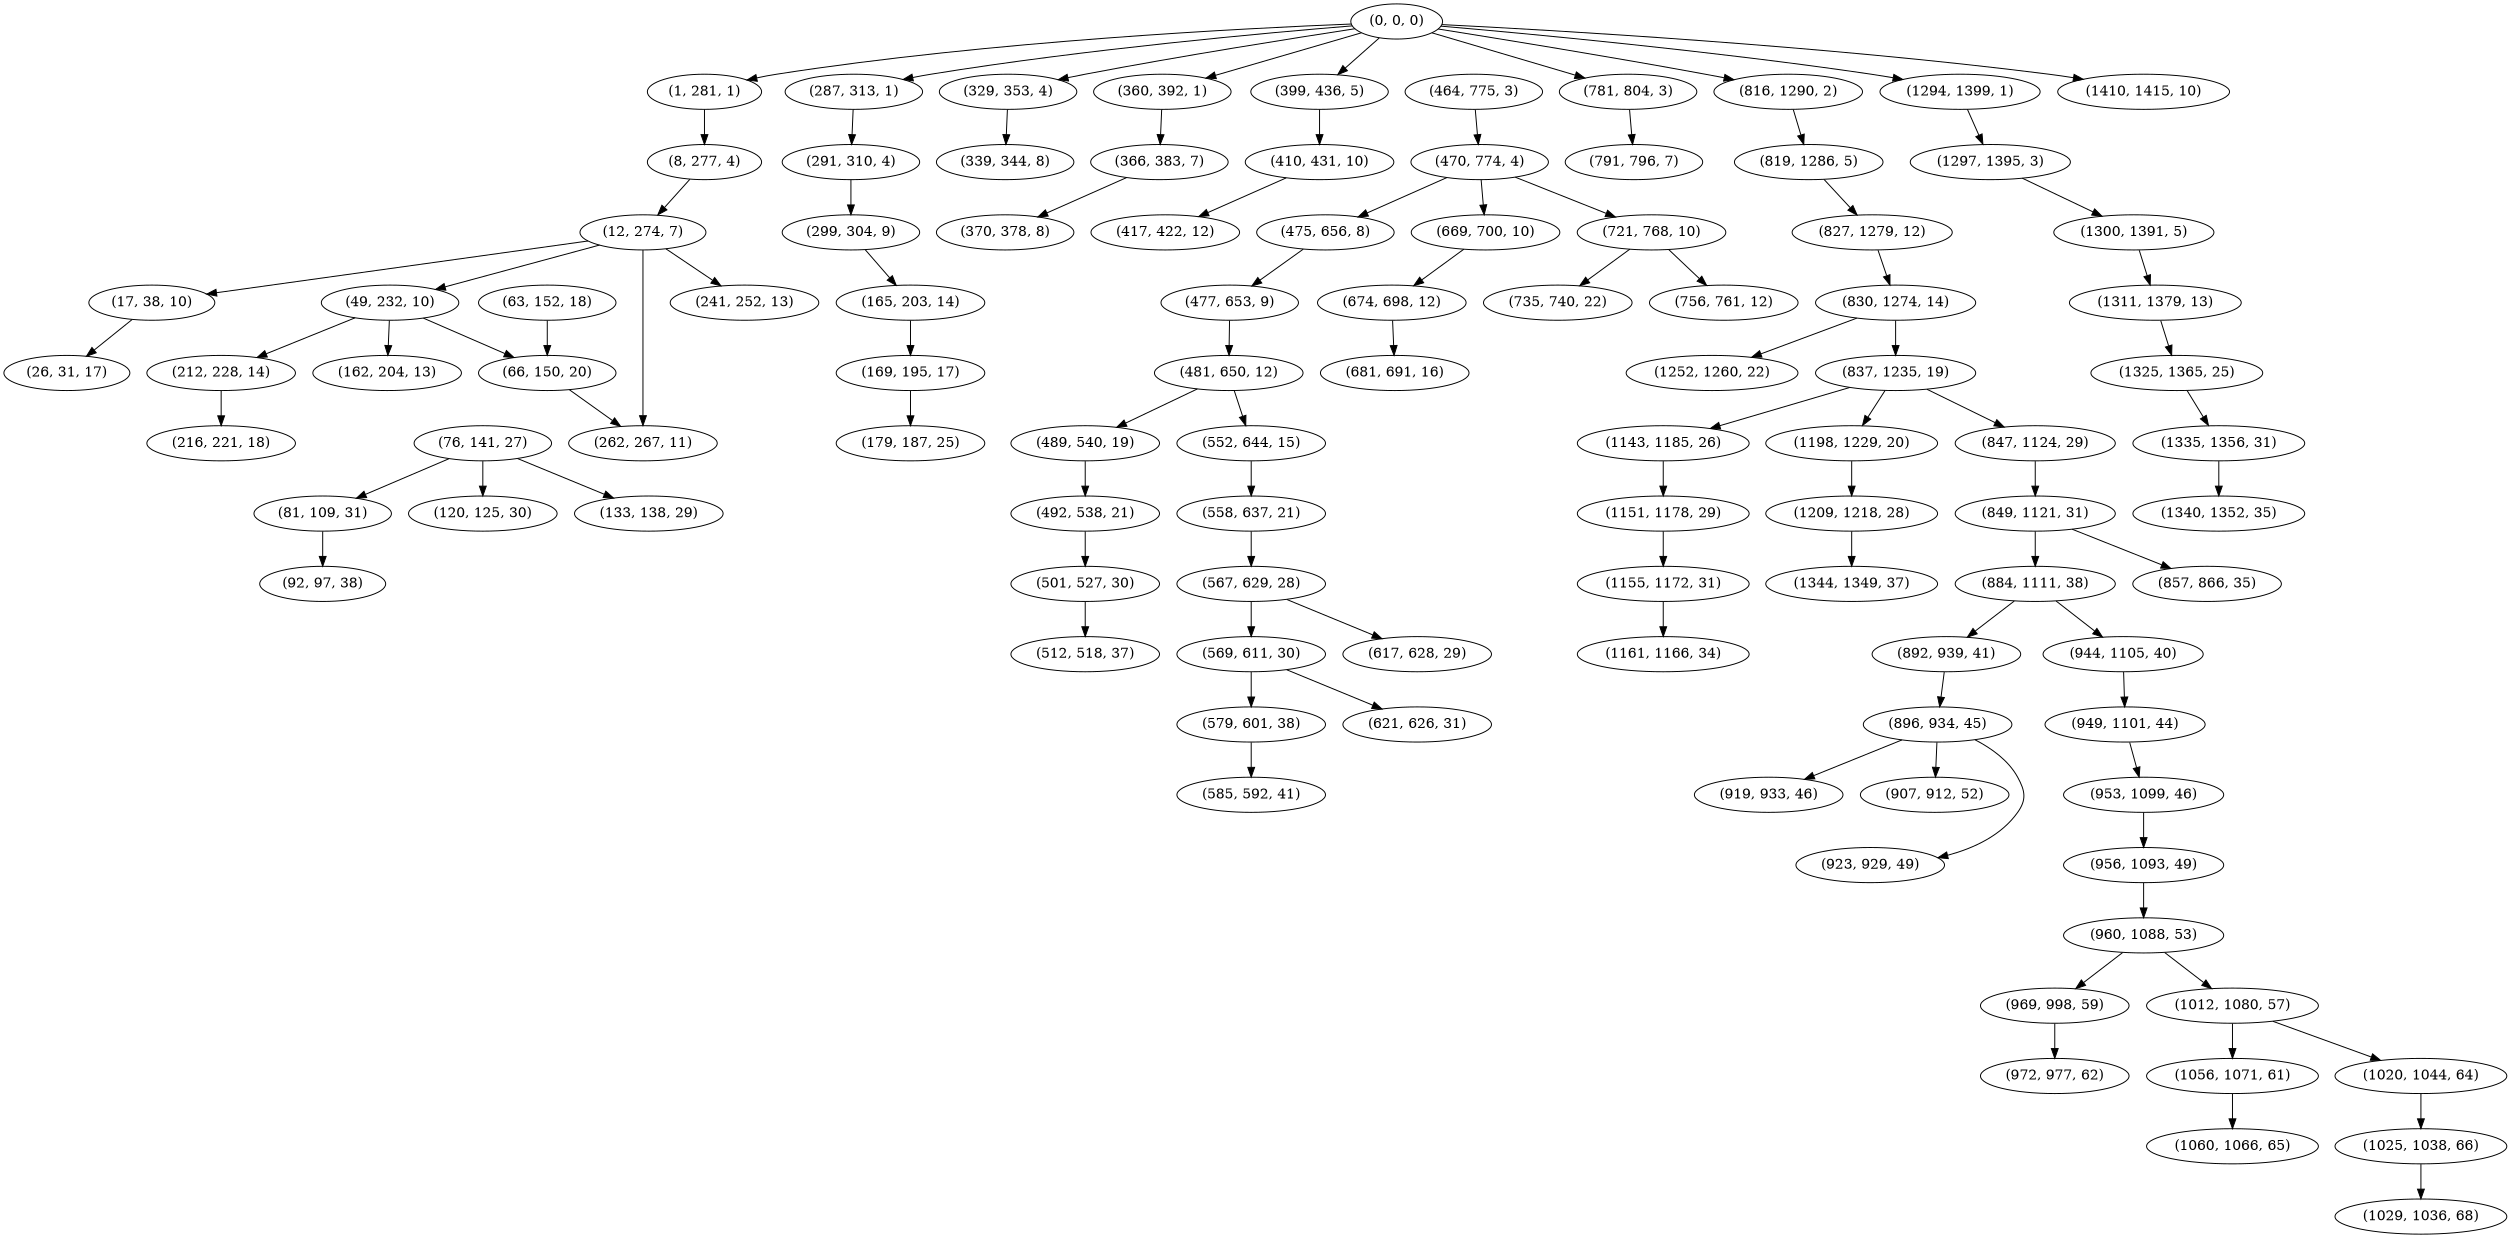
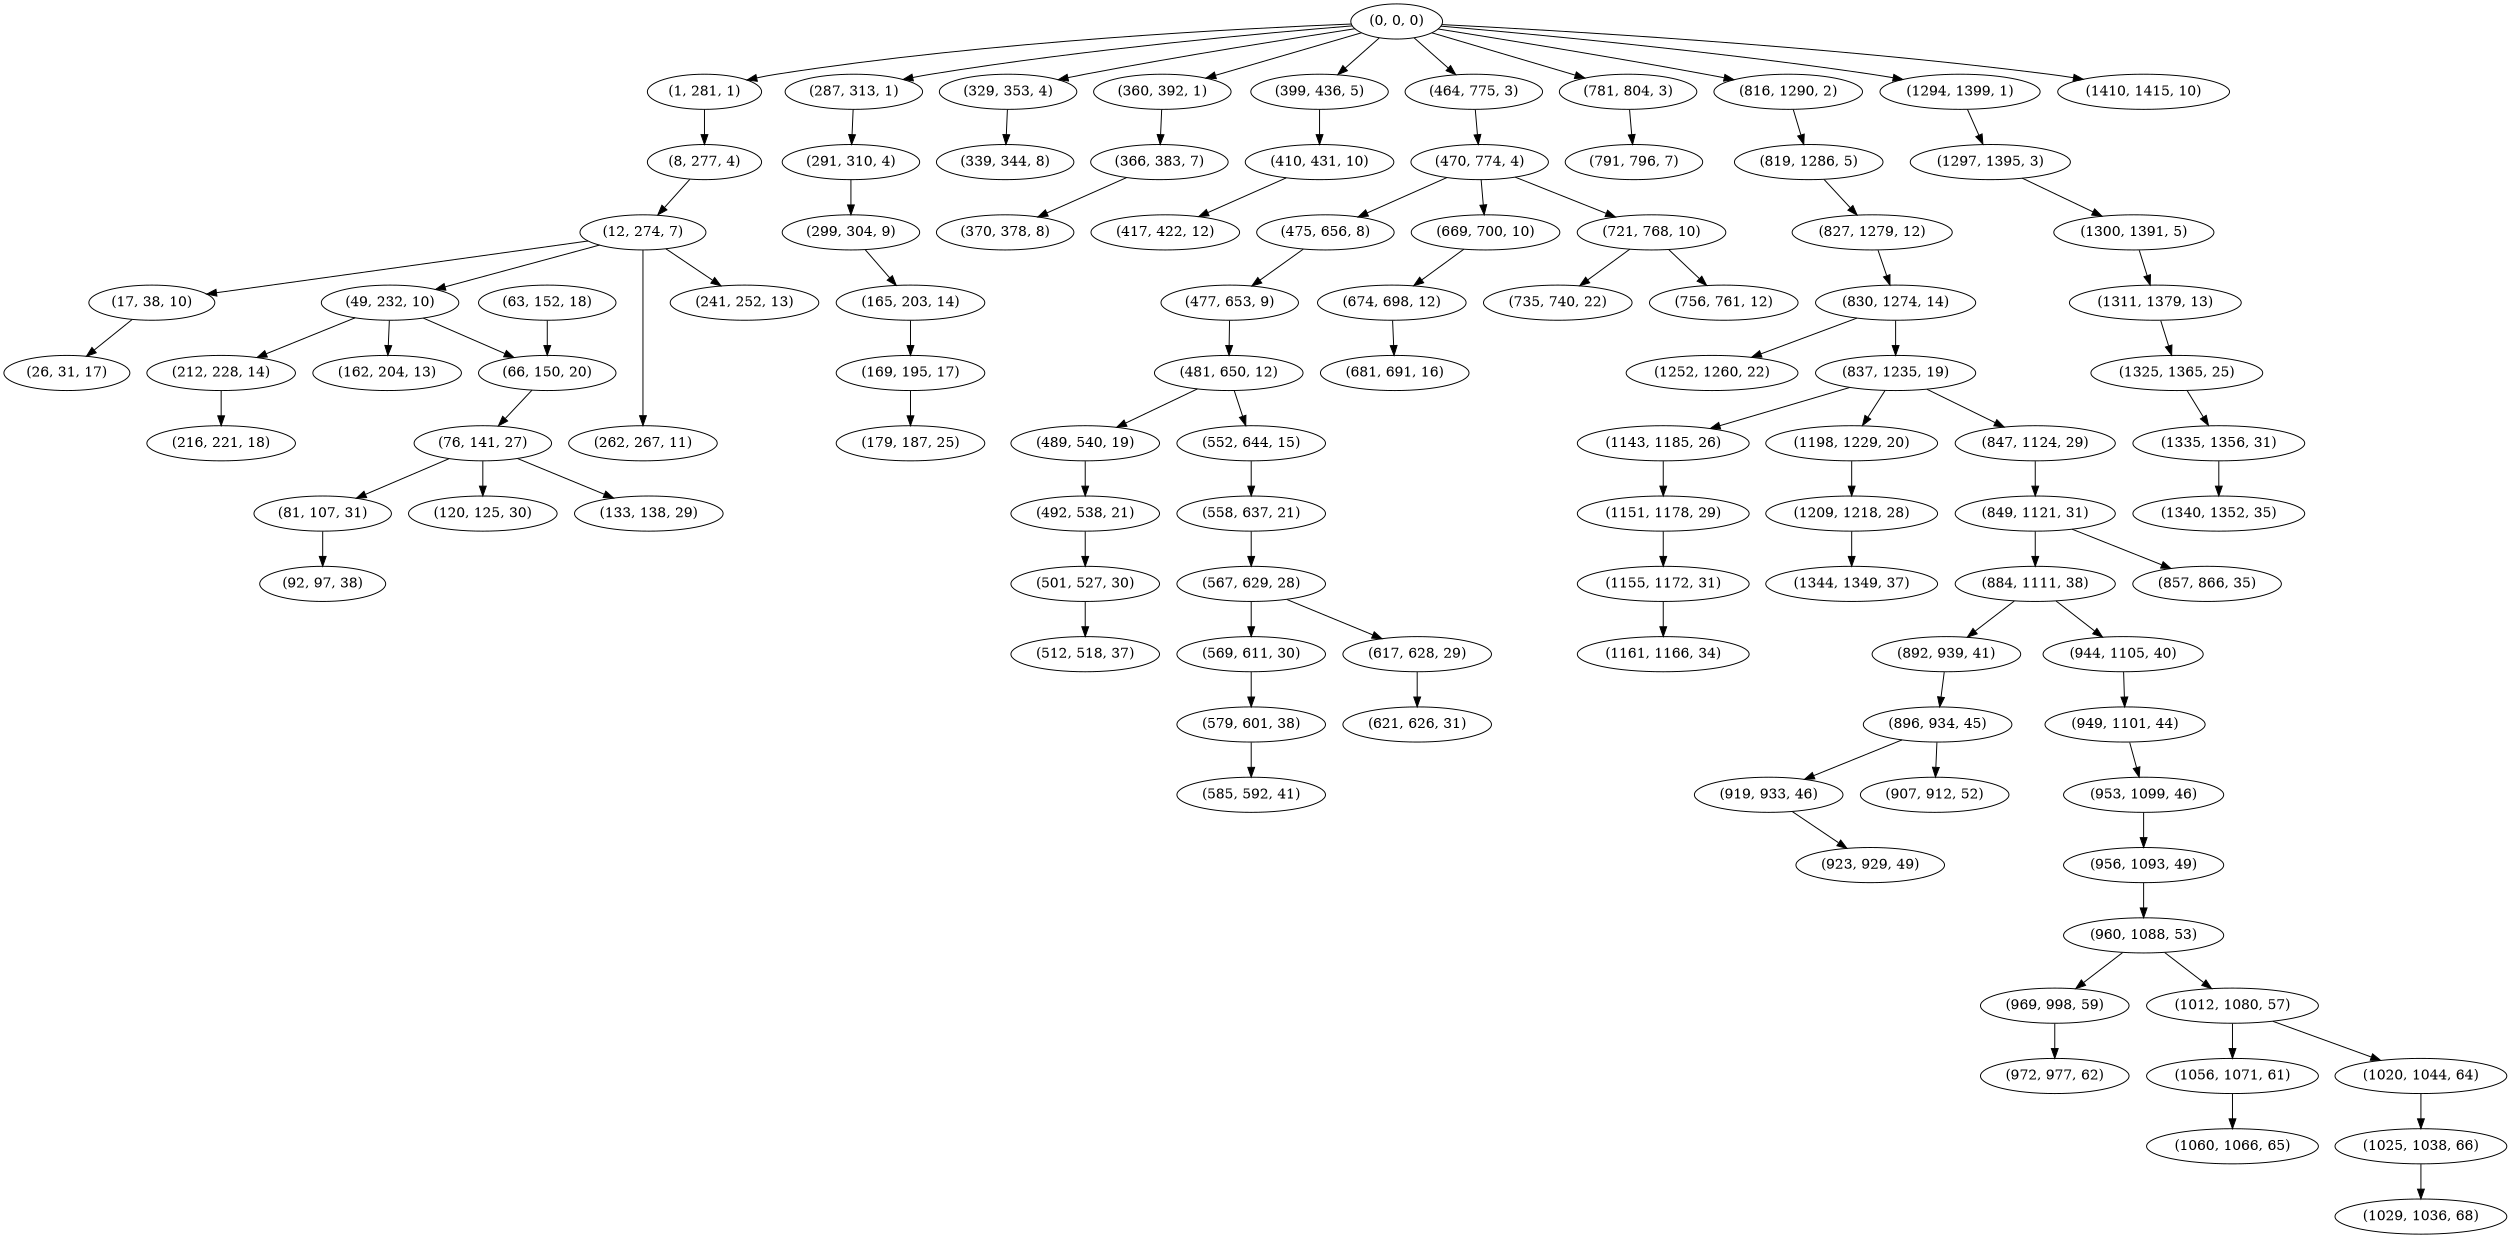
  digraph {
    "(0, 0, 0)"
    "(1, 281, 1)"
    "(287, 313, 1)"
    "(329, 353, 4)"
    "(360, 392, 1)"
    "(399, 436, 5)"
    "(464, 775, 3)"
    "(781, 804, 3)"
    "(816, 1290, 2)"
    "(1294, 1399, 1)"
    "(1410, 1415, 10)"
    "(8, 277, 4)"
    "(291, 310, 4)"
    "(339, 344, 8)"
    "(366, 383, 7)"
    "(410, 431, 10)"
    "(470, 774, 4)"
    "(791, 796, 7)"
    "(819, 1286, 5)"
    "(1297, 1395, 3)"
    "(12, 274, 7)"
    "(17, 38, 10)"
    "(49, 232, 10)"
    "(241, 252, 13)"
    "(262, 267, 11)"
    "(26, 31, 17)"
    "(162, 204, 13)"
    "(212, 228, 14)"
    "(66, 150, 20)"
    "(63, 152, 18)"
    "(216, 221, 18)"
    "(76, 141, 27)"
-   "(81, 109, 31)"
+   "(81, 109, 31)" [label="(81, 107, 31)"]
    "(120, 125, 30)"
    "(133, 138, 29)"
    "(92, 97, 38)"
    "(165, 203, 14)"
    "(169, 195, 17)"
    "(179, 187, 25)"
    "(299, 304, 9)"
    "(370, 378, 8)"
    "(417, 422, 12)"
    "(475, 656, 8)"
    "(669, 700, 10)"
    "(721, 768, 10)"
    "(477, 653, 9)"
    "(674, 698, 12)"
    "(735, 740, 22)"
    "(756, 761, 12)"
    "(481, 650, 12)"
    "(489, 540, 19)"
    "(552, 644, 15)"
    "(492, 538, 21)"
    "(558, 637, 21)"
    "(501, 527, 30)"
    "(512, 518, 37)"
    "(567, 629, 28)"
    "(569, 611, 30)"
    "(617, 628, 29)"
    "(579, 601, 38)"
    "(621, 626, 31)"
    "(585, 592, 41)"
    "(681, 691, 16)"
    "(827, 1279, 12)"
    "(830, 1274, 14)"
    "(837, 1235, 19)"
    "(1252, 1260, 22)"
    "(847, 1124, 29)"
    "(1143, 1185, 26)"
    "(1198, 1229, 20)"
    "(849, 1121, 31)"
    "(1151, 1178, 29)"
    "(1209, 1218, 28)"
    "(857, 866, 35)"
    "(884, 1111, 38)"
    "(892, 939, 41)"
    "(944, 1105, 40)"
    "(896, 934, 45)"
    "(949, 1101, 44)"
    "(907, 912, 52)"
    "(919, 933, 46)"
    "(923, 929, 49)"
    "(953, 1099, 46)"
    "(956, 1093, 49)"
    "(960, 1088, 53)"
    "(969, 998, 59)"
    "(1012, 1080, 57)"
    "(972, 977, 62)"
    "(1020, 1044, 64)"
    "(1056, 1071, 61)"
    "(1025, 1038, 66)"
    "(1060, 1066, 65)"
    "(1029, 1036, 68)"
    "(1155, 1172, 31)"
    "(1161, 1166, 34)"
    "(1344, 1349, 37)"
    "(1300, 1391, 5)"
    "(1311, 1379, 13)"
    "(1325, 1365, 25)"
    "(1335, 1356, 31)"
    "(1340, 1352, 35)"
    "(0, 0, 0)" -> "(1, 281, 1)"
    "(0, 0, 0)" -> "(287, 313, 1)"
    "(0, 0, 0)" -> "(329, 353, 4)"
    "(0, 0, 0)" -> "(360, 392, 1)"
    "(0, 0, 0)" -> "(399, 436, 5)"
+   "(0, 0, 0)" -> "(464, 775, 3)"
    "(0, 0, 0)" -> "(781, 804, 3)"
    "(0, 0, 0)" -> "(816, 1290, 2)"
    "(0, 0, 0)" -> "(1294, 1399, 1)"
    "(0, 0, 0)" -> "(1410, 1415, 10)"
    "(1, 281, 1)" -> "(8, 277, 4)"
    "(287, 313, 1)" -> "(291, 310, 4)"
    "(329, 353, 4)" -> "(339, 344, 8)"
    "(360, 392, 1)" -> "(366, 383, 7)"
    "(399, 436, 5)" -> "(410, 431, 10)"
    "(464, 775, 3)" -> "(470, 774, 4)"
    "(781, 804, 3)" -> "(791, 796, 7)"
    "(816, 1290, 2)" -> "(819, 1286, 5)"
    "(1294, 1399, 1)" -> "(1297, 1395, 3)"
    "(8, 277, 4)" -> "(12, 274, 7)"
    "(291, 310, 4)" -> "(299, 304, 9)"
    "(366, 383, 7)" -> "(370, 378, 8)"
    "(410, 431, 10)" -> "(417, 422, 12)"
    "(470, 774, 4)" -> "(475, 656, 8)"
    "(470, 774, 4)" -> "(669, 700, 10)"
    "(470, 774, 4)" -> "(721, 768, 10)"
    "(819, 1286, 5)" -> "(827, 1279, 12)"
    "(1297, 1395, 3)" -> "(1300, 1391, 5)"
    "(12, 274, 7)" -> "(17, 38, 10)"
    "(12, 274, 7)" -> "(49, 232, 10)"
    "(12, 274, 7)" -> "(241, 252, 13)"
    "(12, 274, 7)" -> "(262, 267, 11)"
    "(17, 38, 10)" -> "(26, 31, 17)"
    "(49, 232, 10)" -> "(162, 204, 13)"
    "(49, 232, 10)" -> "(212, 228, 14)"
    "(49, 232, 10)" -> "(66, 150, 20)"
    "(212, 228, 14)" -> "(216, 221, 18)"
-   "(66, 150, 20)" -> "(262, 267, 11)"
+   "(66, 150, 20)" -> "(76, 141, 27)"
    "(63, 152, 18)" -> "(66, 150, 20)"
    "(76, 141, 27)" -> "(81, 109, 31)"
    "(76, 141, 27)" -> "(120, 125, 30)"
    "(76, 141, 27)" -> "(133, 138, 29)"
    "(81, 109, 31)" -> "(92, 97, 38)"
    "(165, 203, 14)" -> "(169, 195, 17)"
    "(169, 195, 17)" -> "(179, 187, 25)"
    "(299, 304, 9)" -> "(165, 203, 14)"
    "(475, 656, 8)" -> "(477, 653, 9)"
    "(669, 700, 10)" -> "(674, 698, 12)"
    "(721, 768, 10)" -> "(735, 740, 22)"
    "(721, 768, 10)" -> "(756, 761, 12)"
    "(477, 653, 9)" -> "(481, 650, 12)"
    "(674, 698, 12)" -> "(681, 691, 16)"
    "(481, 650, 12)" -> "(489, 540, 19)"
    "(481, 650, 12)" -> "(552, 644, 15)"
    "(489, 540, 19)" -> "(492, 538, 21)"
    "(552, 644, 15)" -> "(558, 637, 21)"
    "(492, 538, 21)" -> "(501, 527, 30)"
    "(558, 637, 21)" -> "(567, 629, 28)"
    "(501, 527, 30)" -> "(512, 518, 37)"
    "(567, 629, 28)" -> "(569, 611, 30)"
    "(567, 629, 28)" -> "(617, 628, 29)"
    "(569, 611, 30)" -> "(579, 601, 38)"
-   "(569, 611, 30)" -> "(621, 626, 31)"
+   "(617, 628, 29)" -> "(621, 626, 31)"
    "(579, 601, 38)" -> "(585, 592, 41)"
    "(827, 1279, 12)" -> "(830, 1274, 14)"
    "(830, 1274, 14)" -> "(837, 1235, 19)"
    "(830, 1274, 14)" -> "(1252, 1260, 22)"
    "(837, 1235, 19)" -> "(847, 1124, 29)"
    "(837, 1235, 19)" -> "(1143, 1185, 26)"
    "(837, 1235, 19)" -> "(1198, 1229, 20)"
    "(847, 1124, 29)" -> "(849, 1121, 31)"
    "(1143, 1185, 26)" -> "(1151, 1178, 29)"
    "(1198, 1229, 20)" -> "(1209, 1218, 28)"
    "(849, 1121, 31)" -> "(857, 866, 35)"
    "(849, 1121, 31)" -> "(884, 1111, 38)"
    "(1151, 1178, 29)" -> "(1155, 1172, 31)"
    "(1209, 1218, 28)" -> "(1344, 1349, 37)"
    "(884, 1111, 38)" -> "(892, 939, 41)"
    "(884, 1111, 38)" -> "(944, 1105, 40)"
    "(892, 939, 41)" -> "(896, 934, 45)"
    "(944, 1105, 40)" -> "(949, 1101, 44)"
    "(896, 934, 45)" -> "(907, 912, 52)"
    "(896, 934, 45)" -> "(919, 933, 46)"
    "(949, 1101, 44)" -> "(953, 1099, 46)"
-   "(896, 934, 45)" -> "(923, 929, 49)"
+   "(919, 933, 46)" -> "(923, 929, 49)"
    "(953, 1099, 46)" -> "(956, 1093, 49)"
    "(956, 1093, 49)" -> "(960, 1088, 53)"
    "(960, 1088, 53)" -> "(969, 998, 59)"
    "(960, 1088, 53)" -> "(1012, 1080, 57)"
    "(969, 998, 59)" -> "(972, 977, 62)"
    "(1012, 1080, 57)" -> "(1020, 1044, 64)"
    "(1012, 1080, 57)" -> "(1056, 1071, 61)"
    "(1020, 1044, 64)" -> "(1025, 1038, 66)"
    "(1056, 1071, 61)" -> "(1060, 1066, 65)"
    "(1025, 1038, 66)" -> "(1029, 1036, 68)"
    "(1155, 1172, 31)" -> "(1161, 1166, 34)"
    "(1300, 1391, 5)" -> "(1311, 1379, 13)"
    "(1311, 1379, 13)" -> "(1325, 1365, 25)"
    "(1325, 1365, 25)" -> "(1335, 1356, 31)"
    "(1335, 1356, 31)" -> "(1340, 1352, 35)"
  }
